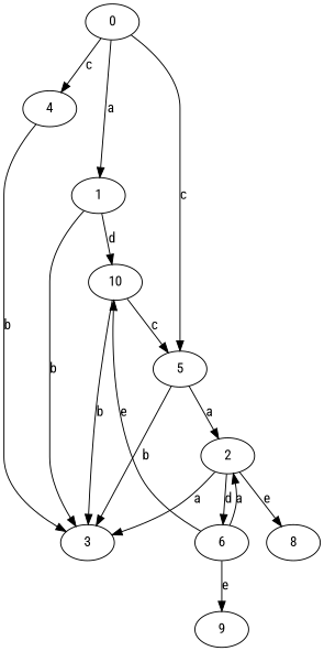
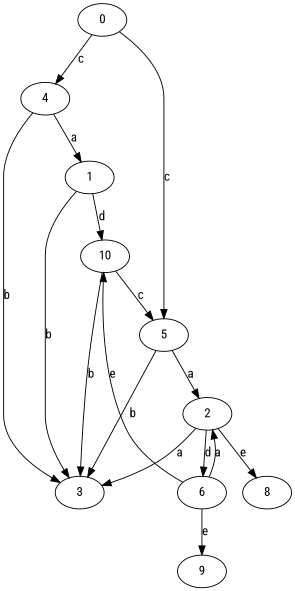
  strict digraph {
    fontname="Roboto Condensed"
    node [fontname="Roboto Condensed"]
    edge [fontname="Roboto Condensed"]
    1
    3
    10
    6
    2
    9
    8
    4
    5
    0
    1 -> 3 [label=b]
    1 -> 10 [label=d]
    10 -> 3 [label=b]
    10 -> 5 [label=c]
    6 -> 10 [label=e]
    6 -> 2 [label=a]
    6 -> 9 [label=e]
    2 -> 3 [label=a]
    2 -> 6 [label=d]
    2 -> 8 [label=e]
    4 -> 3 [label=b]
    5 -> 3 [label=b]
    5 -> 2 [label=a]
-   0 -> 1 [label=a]
+   4 -> 1 [label=a]
    0 -> 4 [label=c]
    0 -> 5 [label=c]
  }
